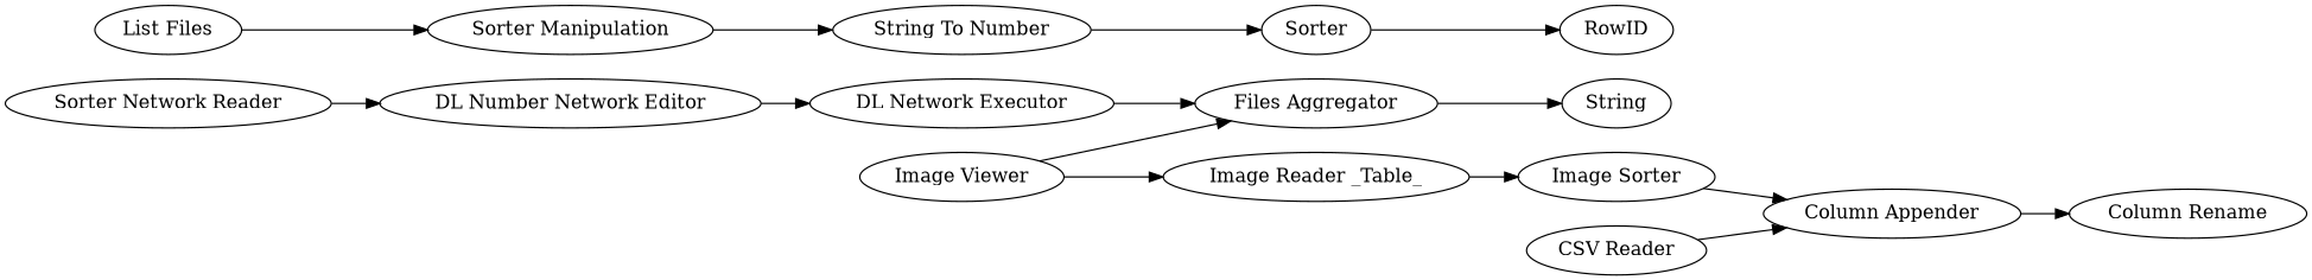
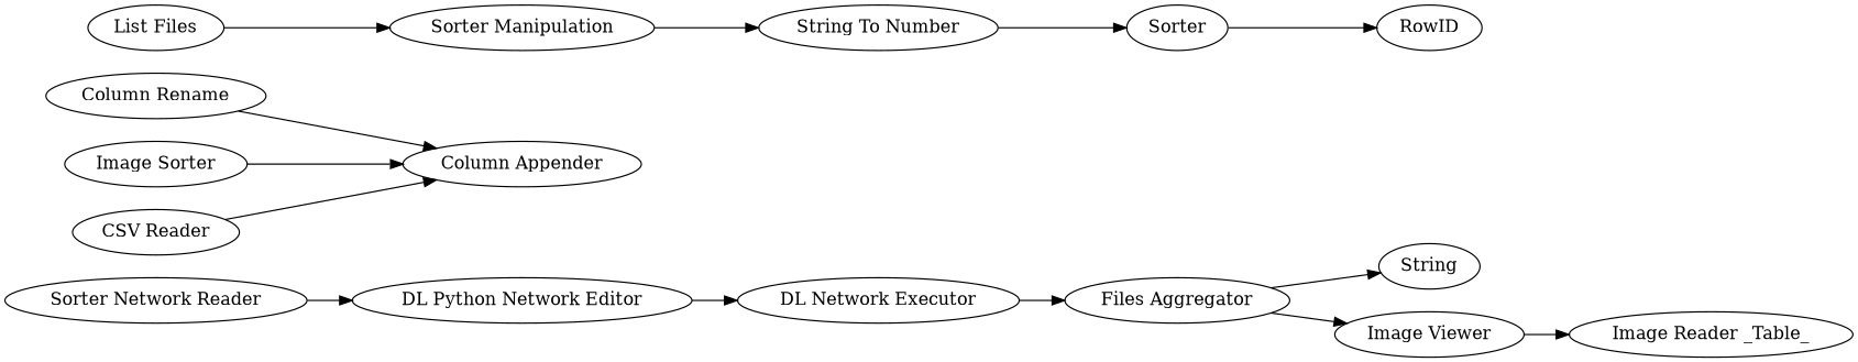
  digraph {
    rankdir=LR
    n1 [label="DL Network Executor"]
    n2 [label="Files Aggregator"]
    n3 [label=String]
    n4 [label="Image Viewer"]
    n5 [label="Column Rename"]
    n6 [label="List Files"]
    n7 [label="Sorter Manipulation"]
    n8 [label="String To Number"]
    n9 [label="Image Reader _Table_"]
    n10 [label="Image Sorter"]
    n11 [label="Column Appender"]
    n12 [label="CSV Reader"]
    n13 [label=Sorter]
    n14 [label=RowID]
    n15 [label="Sorter Network Reader"]
-   n16 [label="DL Number Network Editor"]
+   n16 [label="DL Python Network Editor"]
    n1 -> n2
    n2 -> n3
-   n4 -> n2
+   n2 -> n4
    n4 -> n9
    n6 -> n7
    n7 -> n8
    n8 -> n13
-   n9 -> n10
    n10 -> n11
-   n11 -> n5
+   n5 -> n11
    n12 -> n11
    n13 -> n14
    n15 -> n16
    n16 -> n1
  }
